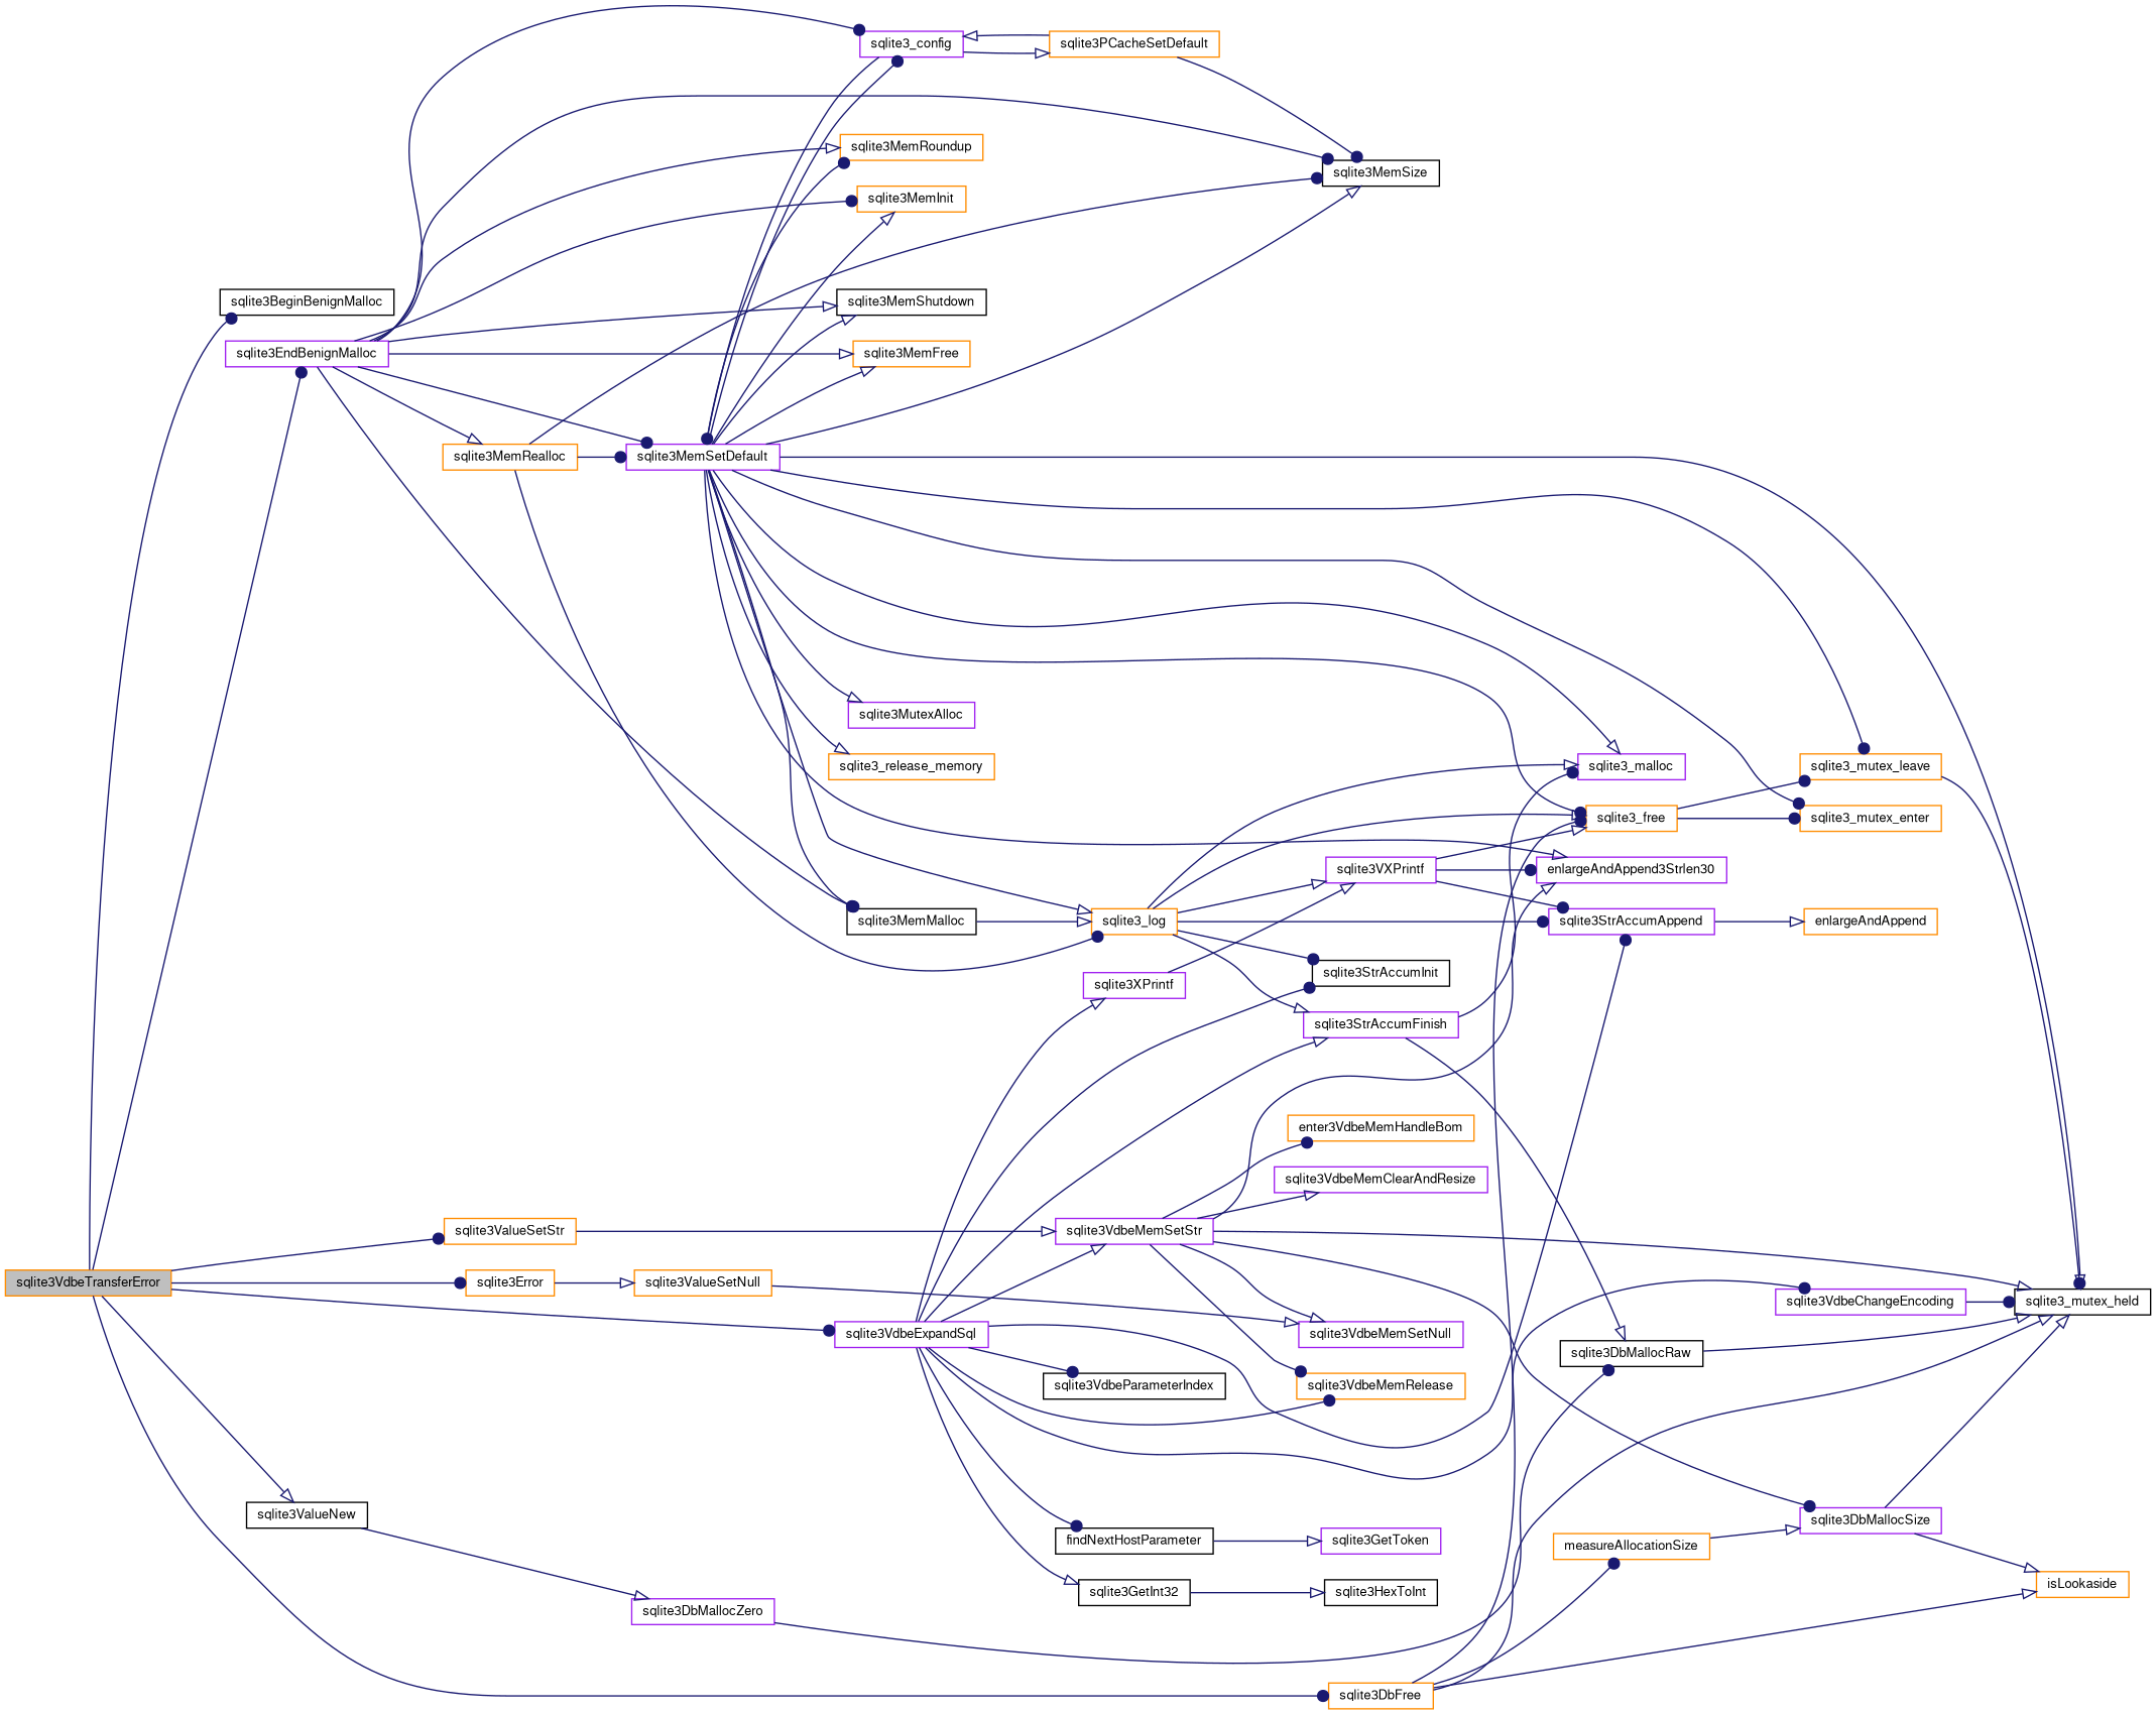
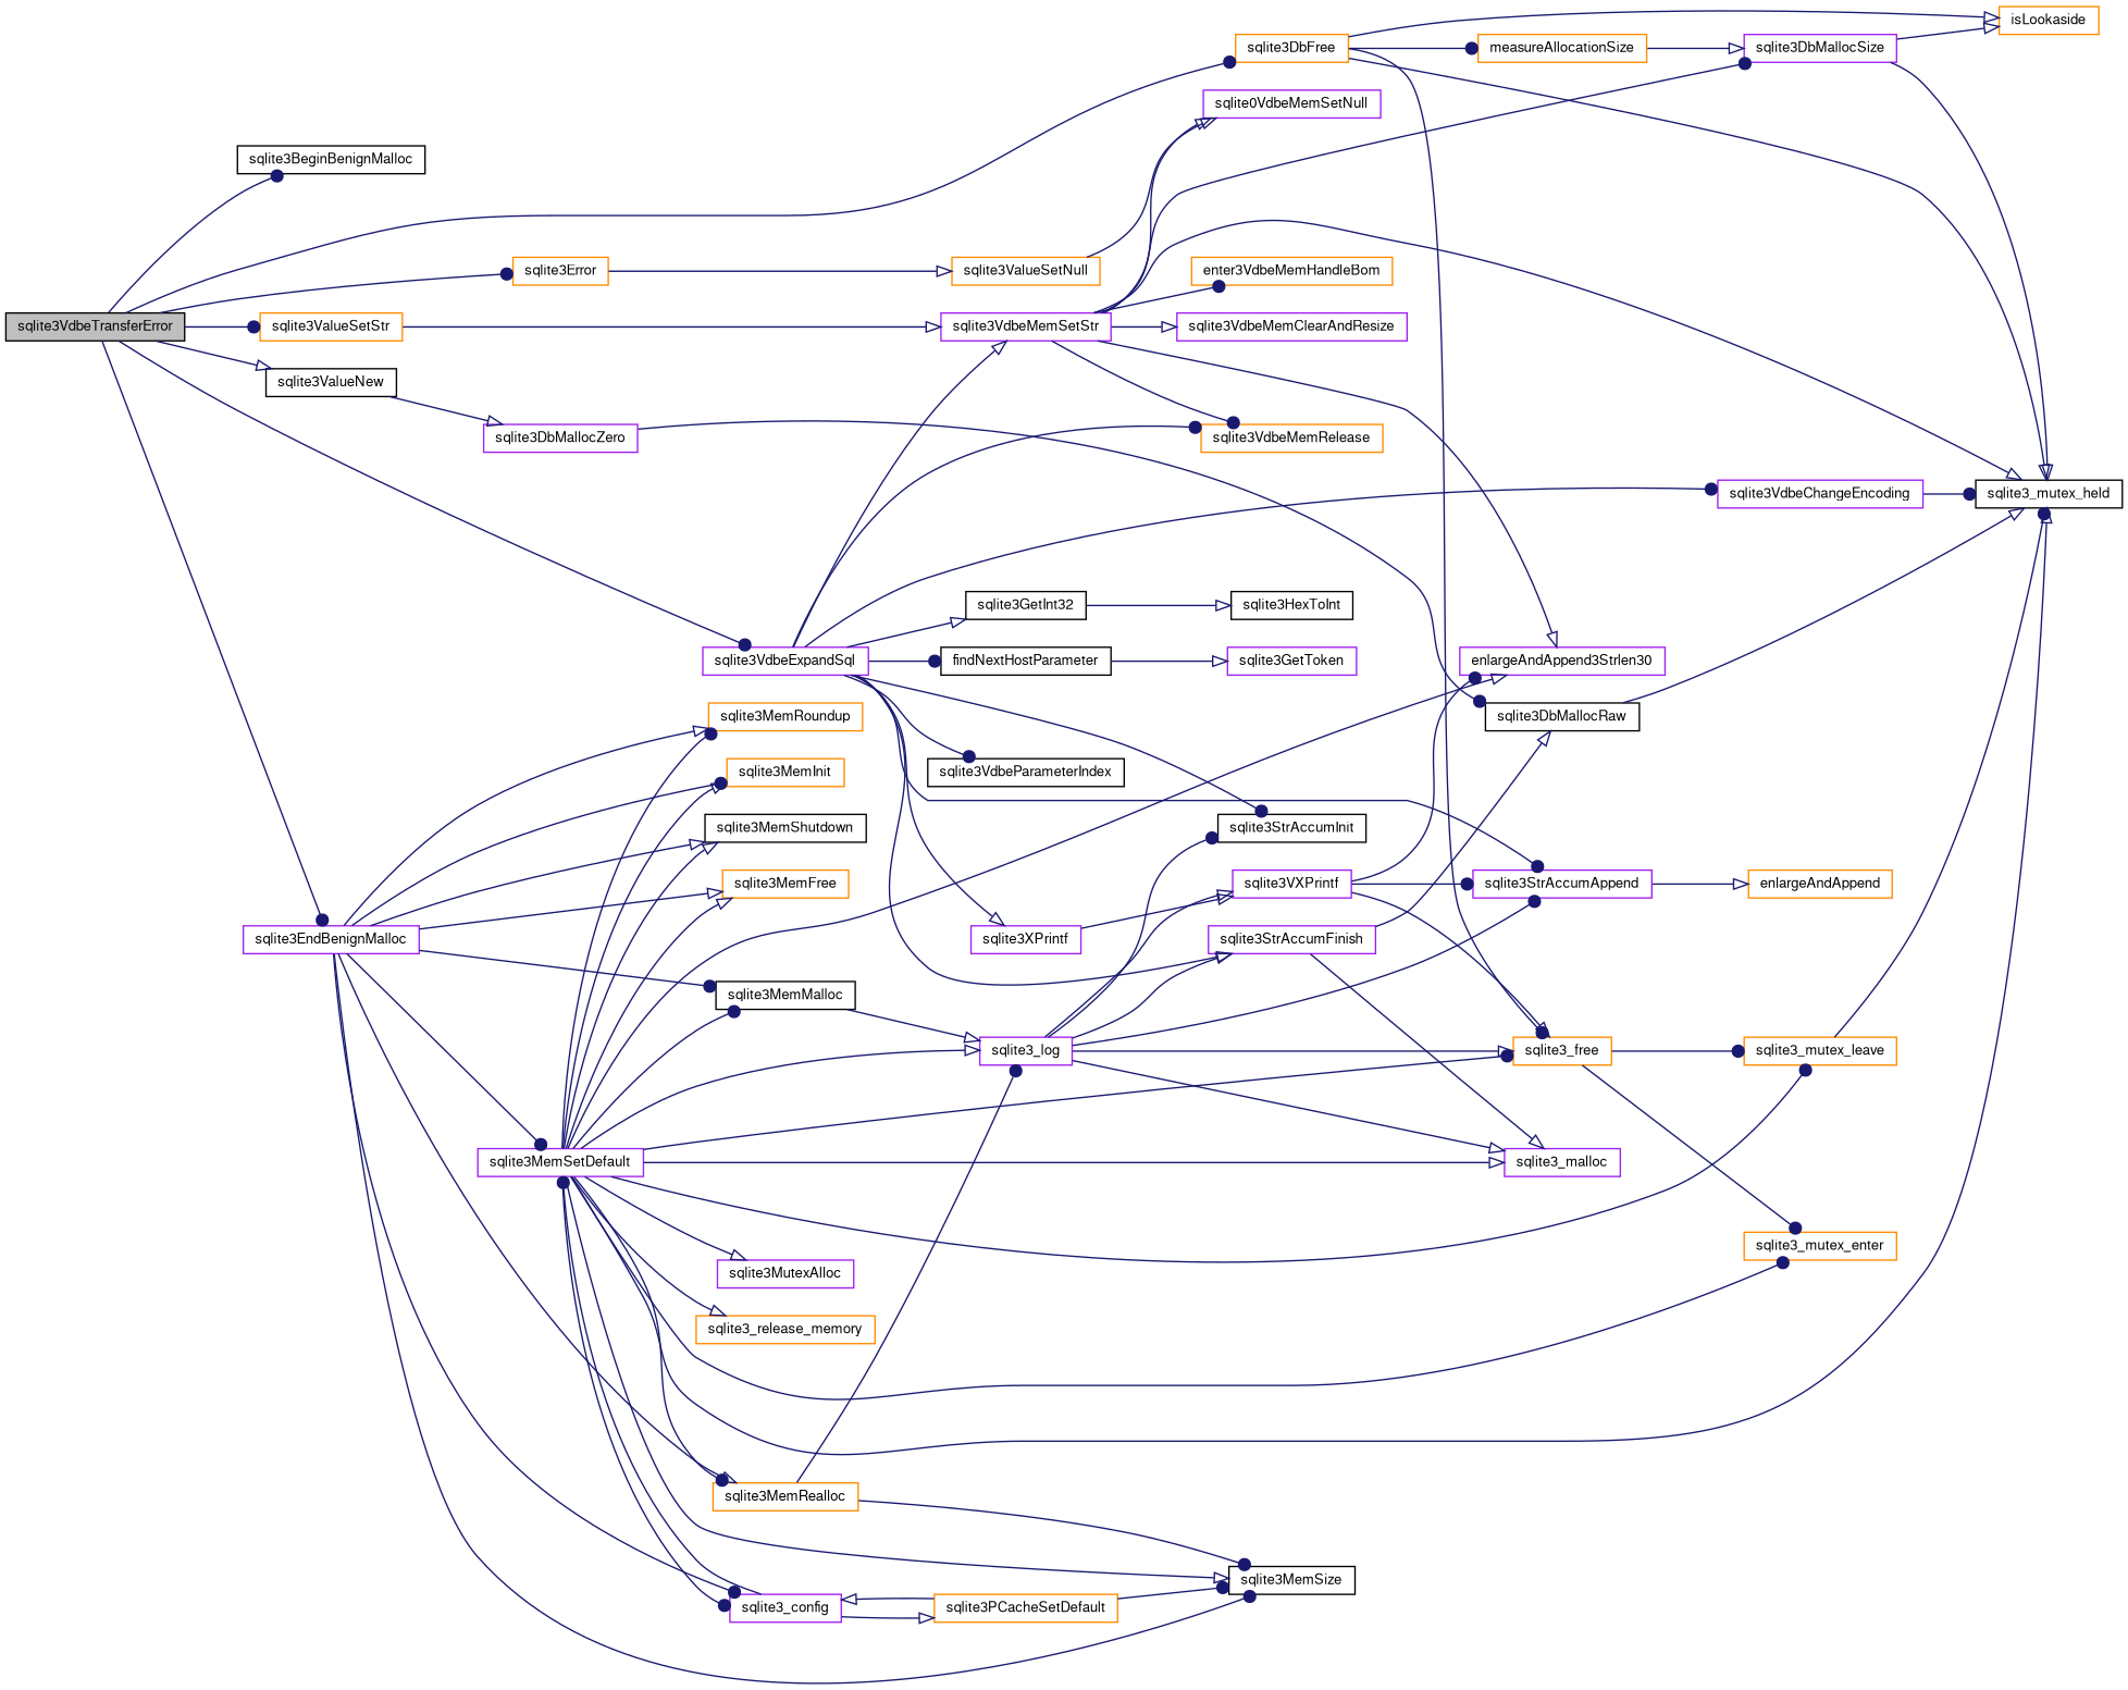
  digraph {
    rankdir=LR
    node [color=darkorange fillcolor=white fontname=FreeSans fontsize=10 shape=record style=filled]
    edge [arrowhead=onormal color=midnightblue fontname=FreeSans fontsize=10 labelfontname=FreeSans labelfontsize=10 style=solid]
-   n1 [fillcolor=grey75 fontcolor=black height=0.2 label=sqlite3VdbeTransferError width=0.4]
+   n1 [color=black fillcolor=grey75 fontcolor=black height=0.2 label=sqlite3VdbeTransferError width=0.4]
    n2 [color=black height=0.2 label=sqlite3BeginBenignMalloc width=0.4]
    n3 [color=black height=0.2 label=sqlite3ValueNew width=0.4]
    n4 [height=0.2 label=sqlite3ValueSetStr width=0.4]
    n5 [color=purple height=0.2 label=sqlite3EndBenignMalloc width=0.4]
    n6 [height=0.2 label=sqlite3Error width=0.4]
    n7 [color=purple height=0.2 label=sqlite3VdbeExpandSql width=0.4]
    n8 [height=0.2 label=sqlite3DbFree width=0.4]
    n9 [color=purple height=0.2 label=sqlite3DbMallocZero width=0.4]
    n10 [color=purple height=0.2 label=sqlite3VdbeMemSetStr width=0.4]
    n11 [color=black height=0.2 label=sqlite3MemMalloc width=0.4]
    n12 [height=0.2 label=sqlite3MemFree width=0.4]
    n13 [height=0.2 label=sqlite3MemRealloc width=0.4]
    n14 [color=black height=0.2 label=sqlite3MemSize width=0.4]
    n15 [height=0.2 label=sqlite3MemRoundup width=0.4]
    n16 [height=0.2 label=sqlite3MemInit width=0.4]
    n17 [color=black height=0.2 label=sqlite3MemShutdown width=0.4]
    n18 [color=purple height=0.2 label=sqlite3MemSetDefault width=0.4]
    n19 [color=purple height=0.2 label=sqlite3_config width=0.4]
    n20 [height=0.2 label=sqlite3ValueSetNull width=0.4]
    n21 [height=0.2 label=sqlite3VdbeMemRelease width=0.4]
    n22 [color=black height=0.2 label=sqlite3StrAccumInit width=0.4]
    n23 [color=purple height=0.2 label=sqlite3StrAccumAppend width=0.4]
    n24 [color=purple height=0.2 label=sqlite3StrAccumFinish width=0.4]
    n25 [color=black height=0.2 label=findNextHostParameter width=0.4]
    n26 [color=black height=0.2 label=sqlite3GetInt32 width=0.4]
    n27 [color=black height=0.2 label=sqlite3VdbeParameterIndex width=0.4]
    n28 [color=purple height=0.2 label=sqlite3XPrintf width=0.4]
    n29 [color=purple height=0.2 label=sqlite3VdbeChangeEncoding width=0.4]
    n30 [color=black height=0.2 label=sqlite3_mutex_held width=0.4]
    n31 [height=0.2 label=isLookaside width=0.4]
    n32 [height=0.2 label=sqlite3_free width=0.4]
    n33 [height=0.2 label=measureAllocationSize width=0.4]
    n34 [color=black height=0.2 label=sqlite3DbMallocRaw width=0.4]
-   n35 [color=purple height=0.2 label=sqlite3VdbeMemSetNull width=0.4]
+   n35 [color=purple height=0.2 label=sqlite0VdbeMemSetNull width=0.4]
    n36 [color=purple height=0.2 label=enlargeAndAppend3Strlen30 width=0.4]
    n37 [color=purple height=0.2 label=sqlite3VdbeMemClearAndResize width=0.4]
    n38 [color=purple height=0.2 label=sqlite3DbMallocSize width=0.4]
    n39 [height=0.2 label=enter3VdbeMemHandleBom width=0.4]
-   n40 [height=0.2 label=sqlite3_log width=0.4]
+   n40 [color=purple height=0.2 label=sqlite3_log width=0.4]
    n41 [color=purple height=0.2 label=sqlite3_malloc width=0.4]
    n42 [height=0.2 label=sqlite3_mutex_enter width=0.4]
    n43 [height=0.2 label=sqlite3_mutex_leave width=0.4]
    n44 [color=purple height=0.2 label=sqlite3MutexAlloc width=0.4]
    n45 [height=0.2 label=sqlite3_release_memory width=0.4]
    n46 [height=0.2 label=sqlite3PCacheSetDefault width=0.4]
    n47 [color=purple height=0.2 label=sqlite3VXPrintf width=0.4]
    n48 [height=0.2 label=enlargeAndAppend width=0.4]
    n49 [color=purple height=0.2 label=sqlite3GetToken width=0.4]
    n50 [color=black height=0.2 label=sqlite3HexToInt width=0.4]
    n1 -> n2 [arrowhead=dot]
    n1 -> n3
    n1 -> n4 [arrowhead=dot]
    n1 -> n5 [arrowhead=dot]
    n1 -> n6 [arrowhead=dot]
    n1 -> n7 [arrowhead=dot]
    n1 -> n8 [arrowhead=dot]
    n3 -> n9
    n4 -> n10
    n5 -> n11 [arrowhead=dot]
    n5 -> n12
    n5 -> n13
    n5 -> n14 [arrowhead=dot]
    n5 -> n15
    n5 -> n16 [arrowhead=dot]
    n5 -> n17
    n5 -> n18 [arrowhead=dot]
    n5 -> n19 [arrowhead=dot]
    n6 -> n20
    n7 -> n10
    n7 -> n21 [arrowhead=dot]
    n7 -> n22 [arrowhead=dot]
    n7 -> n23 [arrowhead=dot]
    n7 -> n24
    n7 -> n25 [arrowhead=dot]
    n7 -> n26
    n7 -> n27 [arrowhead=dot]
    n7 -> n28
    n7 -> n29 [arrowhead=dot]
    n8 -> n30
    n8 -> n31
    n8 -> n32 [arrowhead=dot]
    n8 -> n33 [arrowhead=dot]
    n9 -> n34 [arrowhead=dot]
    n10 -> n21 [arrowhead=dot]
    n10 -> n30
    n10 -> n35
    n10 -> n36
    n10 -> n37
    n10 -> n38 [arrowhead=dot]
    n10 -> n39 [arrowhead=dot]
    n11 -> n40
    n13 -> n14 [arrowhead=dot]
    n13 -> n40 [arrowhead=dot]
    n18 -> n11 [arrowhead=dot]
    n18 -> n12
-   n13 -> n18 [arrowhead=dot]
+   n18 -> n13 [arrowhead=dot]
    n18 -> n14
    n18 -> n15 [arrowhead=dot]
    n18 -> n16
    n18 -> n17
    n18 -> n19 [arrowhead=dot]
    n18 -> n30
    n18 -> n32 [arrowhead=dot]
    n18 -> n36
    n18 -> n40
    n18 -> n41
    n18 -> n42 [arrowhead=dot]
    n18 -> n43 [arrowhead=dot]
    n18 -> n44
    n18 -> n45
    n19 -> n18 [arrowhead=dot]
    n19 -> n46
    n20 -> n35
    n23 -> n48
    n24 -> n34
-   n24 -> n41 [arrowhead=dot]
+   n24 -> n41
    n25 -> n49
    n26 -> n50
    n28 -> n47
    n29 -> n30 [arrowhead=dot]
    n32 -> n42 [arrowhead=dot]
    n32 -> n43 [arrowhead=dot]
    n33 -> n38
    n34 -> n30
    n38 -> n30
    n38 -> n31
    n40 -> n22 [arrowhead=dot]
    n40 -> n23 [arrowhead=dot]
    n40 -> n24
    n40 -> n32
    n40 -> n41
    n40 -> n47
    n43 -> n30 [arrowhead=dot]
    n46 -> n14 [arrowhead=dot]
    n46 -> n19
    n47 -> n23 [arrowhead=dot]
    n47 -> n32
    n47 -> n36 [arrowhead=dot]
  }
